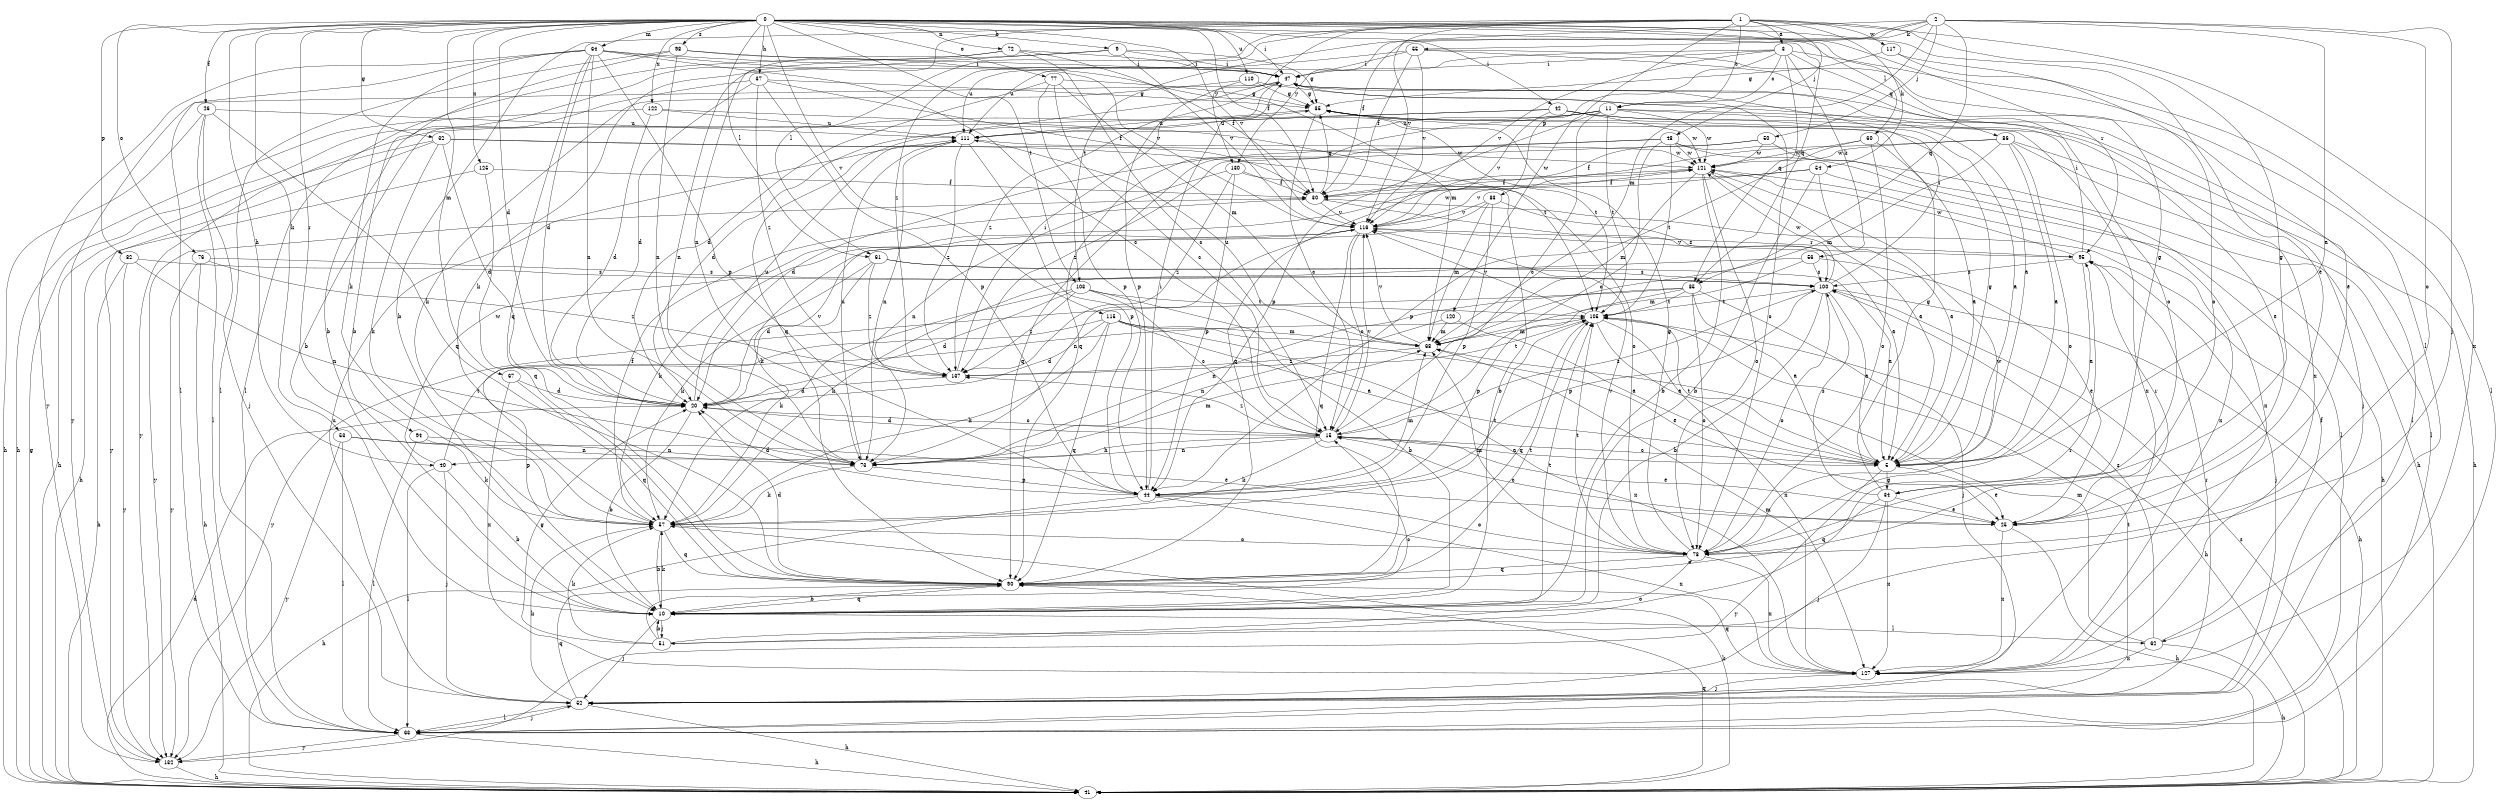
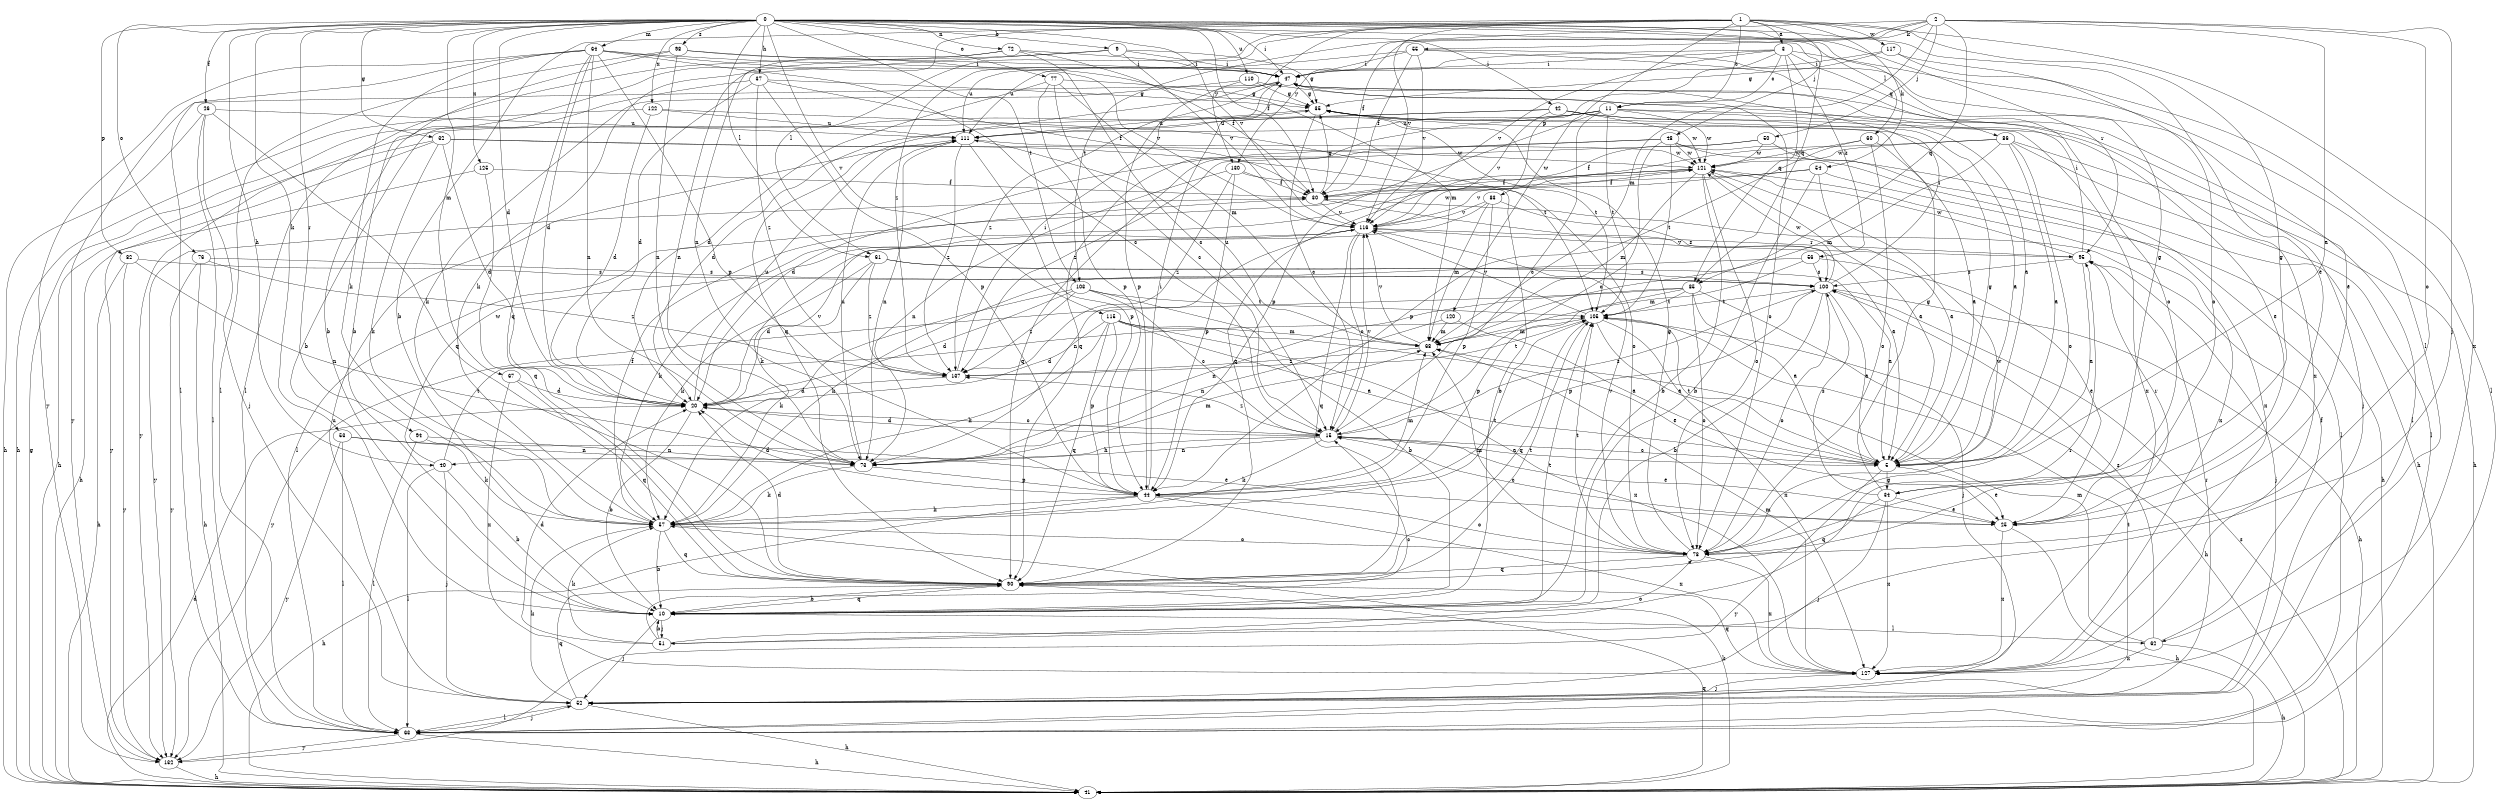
  strict digraph {
    0
    9
    20
    25
    26
    30
    32
    34
    37
    40
    42
    47
    53
    60
    61
    64
    67
    72
    76
    77
    82
    85
    94
    95
    98
    103
    110
    115
    116
    122
    125
    10
    35
    57
    111
    15
    127
    41
    52
    90
    63
    5
    132
    78
    121
    100
    137
    n48 [label=44]
    105
    73
    68
    1
    3
    11
    48
    54
    117
    120
    130
    56
    62
    83
    86
    51
    2
    50
    55
    0 -> 9 [label=b]
    0 -> 20 [label=d]
    0 -> 25 [label=e]
    0 -> 26 [label=f]
    0 -> 30 [label=f]
    0 -> 32 [label=g]
    0 -> 34 [label=g]
    0 -> 37 [label=h]
    0 -> 40 [label=h]
    0 -> 42 [label=i]
    0 -> 47 [label=i]
    0 -> 53 [label=k]
    0 -> 60 [label=l]
    0 -> 61 [label=l]
    0 -> 64 [label=m]
    0 -> 67 [label=m]
    0 -> 72 [label=n]
    0 -> 76 [label=o]
    0 -> 77 [label=o]
    0 -> 82 [label=p]
    0 -> 85 [label=q]
    0 -> 94 [label=r]
    0 -> 95 [label=r]
    0 -> 98 [label=s]
    0 -> 103 [label=t]
    0 -> 110 [label=u]
    0 -> 115 [label=v]
    0 -> 116 [label=v]
    0 -> 122 [label=x]
    0 -> 125 [label=x]
    9 -> 47 [label=i]
    9 -> 116 [label=v]
    9 -> 10 [label=b]
    9 -> 35 [label=g]
    9 -> 57 [label=k]
    20 -> 116 [label=v]
    20 -> 10 [label=b]
    20 -> 111 [label=u]
    20 -> 15 [label=c]
    25 -> 95 [label=r]
    25 -> 15 [label=c]
    25 -> 127 [label=x]
    25 -> 41 [label=h]
    26 -> 111 [label=u]
    26 -> 41 [label=h]
    26 -> 52 [label=j]
    26 -> 90 [label=q]
    26 -> 63 [label=l]
    30 -> 116 [label=v]
    30 -> 35 [label=g]
    30 -> 5 [label=a]
    30 -> 132 [label=y]
    32 -> 20 [label=d]
    32 -> 57 [label=k]
    32 -> 41 [label=h]
    32 -> 132 [label=y]
    32 -> 78 [label=o]
    32 -> 121 [label=w]
    34 -> 25 [label=e]
    34 -> 35 [label=g]
    34 -> 127 [label=x]
    34 -> 52 [label=j]
    34 -> 90 [label=q]
    34 -> 100 [label=s]
    37 -> 20 [label=d]
    37 -> 30 [label=f]
    37 -> 10 [label=b]
    37 -> 35 [label=g]
    37 -> 137 [label=z]
    37 -> n48 [label=p]
    40 -> 10 [label=b]
    40 -> 52 [label=j]
    40 -> 63 [label=l]
    40 -> 121 [label=w]
    40 -> 105 [label=t]
    42 -> 25 [label=e]
    42 -> 116 [label=v]
    42 -> 111 [label=u]
    42 -> 5 [label=a]
    42 -> 132 [label=y]
    42 -> 121 [label=w]
    47 -> 35 [label=g]
    47 -> 127 [label=x]
    47 -> 90 [label=q]
    47 -> 132 [label=y]
    47 -> 78 [label=o]
    47 -> 137 [label=z]
    53 -> 25 [label=e]
    53 -> 63 [label=l]
    53 -> 132 [label=y]
    53 -> 73 [label=n]
    60 -> 5 [label=a]
    60 -> 78 [label=o]
    60 -> 121 [label=w]
    60 -> n48 [label=p]
    61 -> 20 [label=d]
    61 -> 57 [label=k]
    61 -> 5 [label=a]
    61 -> 100 [label=s]
    61 -> 137 [label=z]
    64 -> 20 [label=d]
    64 -> 47 [label=i]
    64 -> 116 [label=v]
    64 -> 57 [label=k]
    64 -> 15 [label=c]
    64 -> 90 [label=q]
    64 -> 63 [label=l]
    64 -> 132 [label=y]
    64 -> n48 [label=p]
    64 -> 73 [label=n]
    67 -> 20 [label=d]
    67 -> 127 [label=x]
    67 -> 90 [label=q]
    72 -> 30 [label=f]
    72 -> 47 [label=i]
    72 -> 15 [label=c]
    72 -> 63 [label=l]
    72 -> 73 [label=n]
    76 -> 41 [label=h]
    76 -> 132 [label=y]
    76 -> 100 [label=s]
    76 -> 137 [label=z]
    77 -> 20 [label=d]
    77 -> 35 [label=g]
    77 -> 15 [label=c]
    77 -> n48 [label=p]
    77 -> 68 [label=m]
    82 -> 41 [label=h]
    82 -> 132 [label=y]
    82 -> 100 [label=s]
    82 -> 73 [label=n]
    85 -> 52 [label=j]
    85 -> 5 [label=a]
    85 -> 132 [label=y]
    85 -> 78 [label=o]
    85 -> n48 [label=p]
    85 -> 105 [label=t]
    85 -> 73 [label=n]
    94 -> 57 [label=k]
    94 -> 63 [label=l]
    94 -> 73 [label=n]
    95 -> 47 [label=i]
    95 -> 116 [label=v]
    95 -> 52 [label=j]
    95 -> 5 [label=a]
    95 -> 121 [label=w]
    95 -> 100 [label=s]
    98 -> 47 [label=i]
    98 -> 10 [label=b]
    98 -> 63 [label=l]
    98 -> 73 [label=n]
    98 -> 68 [label=m]
    103 -> 20 [label=d]
    103 -> 10 [label=b]
    103 -> 57 [label=k]
    103 -> 15 [label=c]
    103 -> 137 [label=z]
    103 -> 105 [label=t]
    110 -> 35 [label=g]
    110 -> 57 [label=k]
    110 -> 5 [label=a]
    110 -> n48 [label=p]
    115 -> 20 [label=d]
    115 -> 25 [label=e]
    115 -> 57 [label=k]
    115 -> 127 [label=x]
    115 -> 90 [label=q]
    115 -> 5 [label=a]
-   115 -> 10 [label=p]
+   115 -> n48 [label=p]
    115 -> 68 [label=m]
    116 -> 95 [label=r]
    116 -> 57 [label=k]
    116 -> 15 [label=c]
    116 -> 90 [label=q]
    116 -> 121 [label=w]
    116 -> 73 [label=n]
    122 -> 20 [label=d]
    122 -> 111 [label=u]
    122 -> 41 [label=h]
    122 -> 105 [label=t]
    125 -> 30 [label=f]
    125 -> 41 [label=h]
    125 -> 90 [label=q]
-   10 -> 57 [label=k]
+   n48 -> 57 [label=k]
    10 -> 52 [label=j]
    10 -> 90 [label=q]
    10 -> 105 [label=t]
    10 -> 62 [label=l]
    10 -> 51 [label=j]
    35 -> 111 [label=u]
    35 -> 15 [label=c]
    35 -> 127 [label=x]
    35 -> 105 [label=t]
    57 -> 30 [label=f]
    57 -> 10 [label=b]
    57 -> 90 [label=q]
    57 -> 78 [label=o]
    57 -> 105 [label=t]
    111 -> 121 [label=w]
    111 -> 137 [label=z]
    111 -> n48 [label=p]
    111 -> 73 [label=n]
    15 -> 20 [label=d]
    15 -> 25 [label=e]
    15 -> 40 [label=h]
    15 -> 116 [label=v]
    15 -> 57 [label=k]
    15 -> 5 [label=a]
    15 -> 100 [label=s]
    15 -> 137 [label=z]
    15 -> 73 [label=n]
    127 -> 52 [label=j]
    127 -> 90 [label=q]
    127 -> 68 [label=m]
    41 -> 20 [label=d]
    41 -> 35 [label=g]
    41 -> 57 [label=k]
    41 -> 90 [label=q]
    41 -> 100 [label=s]
    52 -> 95 [label=r]
    52 -> 57 [label=k]
    52 -> 111 [label=u]
    52 -> 41 [label=h]
    52 -> 90 [label=q]
    52 -> 63 [label=l]
    90 -> 20 [label=d]
    90 -> 10 [label=b]
    90 -> 105 [label=t]
    63 -> 41 [label=h]
    63 -> 52 [label=j]
    63 -> 132 [label=y]
    63 -> 105 [label=t]
    5 -> 25 [label=e]
    5 -> 34 [label=g]
    5 -> 35 [label=g]
    5 -> 15 [label=c]
    5 -> 132 [label=y]
    5 -> 105 [label=t]
    132 -> 41 [label=h]
    78 -> 116 [label=v]
    78 -> 35 [label=g]
    78 -> 127 [label=x]
    78 -> 90 [label=q]
    78 -> 121 [label=w]
    78 -> 105 [label=t]
    78 -> 68 [label=m]
    121 -> 30 [label=f]
    121 -> 10 [label=b]
    121 -> 127 [label=x]
+   121 -> 63 [label=l]
    121 -> 5 [label=a]
    121 -> 78 [label=o]
    121 -> 68 [label=m]
    100 -> 47 [label=i]
    100 -> 10 [label=b]
    100 -> 41 [label=h]
    100 -> 5 [label=a]
    100 -> 78 [label=o]
    100 -> 121 [label=w]
    100 -> n48 [label=p]
    100 -> 105 [label=t]
    137 -> 20 [label=d]
    137 -> 47 [label=i]
    137 -> 105 [label=t]
    n48 -> 20 [label=d]
    n48 -> 47 [label=i]
    n48 -> 127 [label=x]
    n48 -> 41 [label=h]
    n48 -> 78 [label=o]
    n48 -> 68 [label=m]
    105 -> 116 [label=v]
    105 -> 127 [label=x]
    105 -> 41 [label=h]
    105 -> 90 [label=q]
    105 -> 5 [label=a]
    105 -> 68 [label=m]
    73 -> 57 [label=k]
    73 -> 111 [label=u]
    73 -> n48 [label=p]
    73 -> 68 [label=m]
    68 -> 116 [label=v]
    68 -> 111 [label=u]
    68 -> 137 [label=z]
    1 -> 34 [label=g]
    1 -> 61 [label=l]
    1 -> 116 [label=v]
    1 -> 10 [label=b]
    1 -> 127 [label=x]
    1 -> 137 [label=z]
    1 -> 73 [label=n]
    1 -> 3 [label=a]
    1 -> 11 [label=c]
    1 -> 48 [label=j]
    1 -> 54 [label=k]
    1 -> 117 [label=w]
    1 -> 120 [label=w]
    1 -> 130 [label=y]
    3 -> 47 [label=i]
    3 -> 85 [label=q]
    3 -> 116 [label=v]
    3 -> 111 [label=u]
    3 -> 11 [label=c]
    3 -> 56 [label=k]
    3 -> 62 [label=l]
    3 -> 83 [label=p]
    3 -> 86 [label=q]
    11 -> 20 [label=d]
    11 -> 111 [label=u]
    11 -> 15 [label=c]
    11 -> 52 [label=j]
    11 -> 90 [label=q]
    11 -> 63 [label=l]
    11 -> 121 [label=w]
    11 -> n48 [label=p]
    11 -> 105 [label=t]
    48 -> 20 [label=d]
    48 -> 15 [label=c]
    48 -> 127 [label=x]
    48 -> 41 [label=h]
    48 -> 90 [label=q]
    48 -> 121 [label=w]
    48 -> 105 [label=t]
    54 -> 30 [label=f]
    54 -> 116 [label=v]
    54 -> 10 [label=b]
    54 -> 41 [label=h]
    54 -> 5 [label=a]
+   117 -> 47 [label=i]
    117 -> 35 [label=g]
    117 -> 63 [label=l]
    117 -> 78 [label=o]
    120 -> 5 [label=a]
    120 -> 73 [label=n]
    120 -> 68 [label=m]
    130 -> 30 [label=f]
    130 -> 10 [label=b]
    130 -> 137 [label=z]
    130 -> n48 [label=p]
    130 -> 73 [label=n]
    56 -> 25 [label=e]
    56 -> 57 [label=k]
    56 -> 100 [label=s]
    56 -> 68 [label=m]
    62 -> 30 [label=f]
    62 -> 127 [label=x]
    62 -> 41 [label=h]
    62 -> 100 [label=s]
    62 -> 68 [label=m]
    83 -> 116 [label=v]
    83 -> 57 [label=k]
    83 -> 100 [label=s]
    83 -> n48 [label=p]
    83 -> 68 [label=m]
    86 -> 41 [label=h]
    86 -> 90 [label=q]
    86 -> 63 [label=l]
    86 -> 5 [label=a]
    86 -> 78 [label=o]
    86 -> 121 [label=w]
    86 -> 68 [label=m]
-   51 -> 20 [label=g]
+   51 -> 20 [label=d]
    51 -> 95 [label=r]
    51 -> 10 [label=b]
    51 -> 57 [label=k]
    51 -> 15 [label=c]
    51 -> 78 [label=o]
    2 -> 30 [label=f]
    2 -> 85 [label=q]
    2 -> 103 [label=t]
    2 -> 5 [label=a]
    2 -> 78 [label=o]
    2 -> 68 [label=m]
    2 -> 130 [label=y]
    2 -> 51 [label=j]
    2 -> 50 [label=j]
    2 -> 55 [label=k]
    50 -> 30 [label=f]
    50 -> 63 [label=l]
    50 -> 121 [label=w]
    50 -> 137 [label=z]
    55 -> 25 [label=e]
    55 -> 30 [label=f]
    55 -> 47 [label=i]
    55 -> 116 [label=v]
    55 -> 111 [label=u]
    55 -> 78 [label=o]
  }
